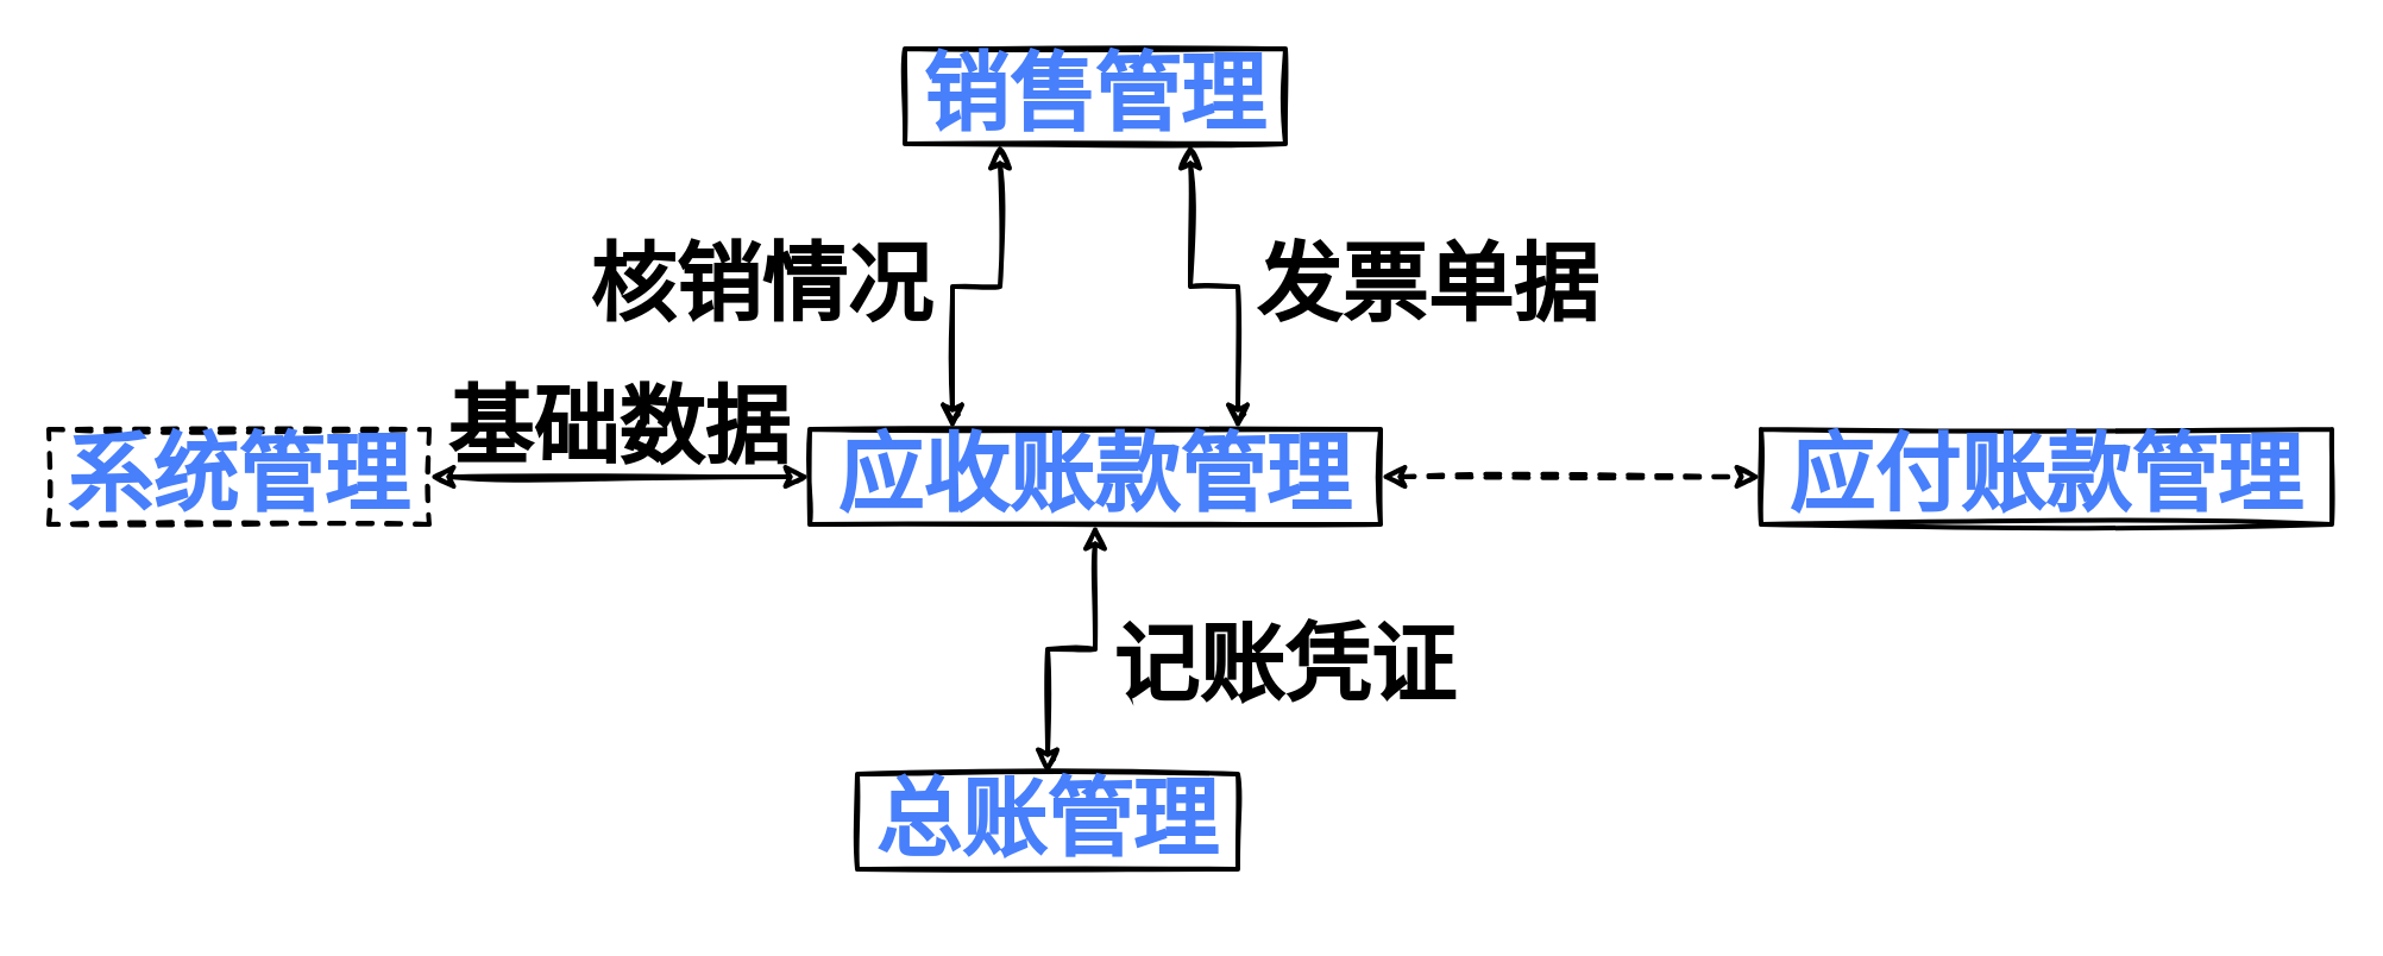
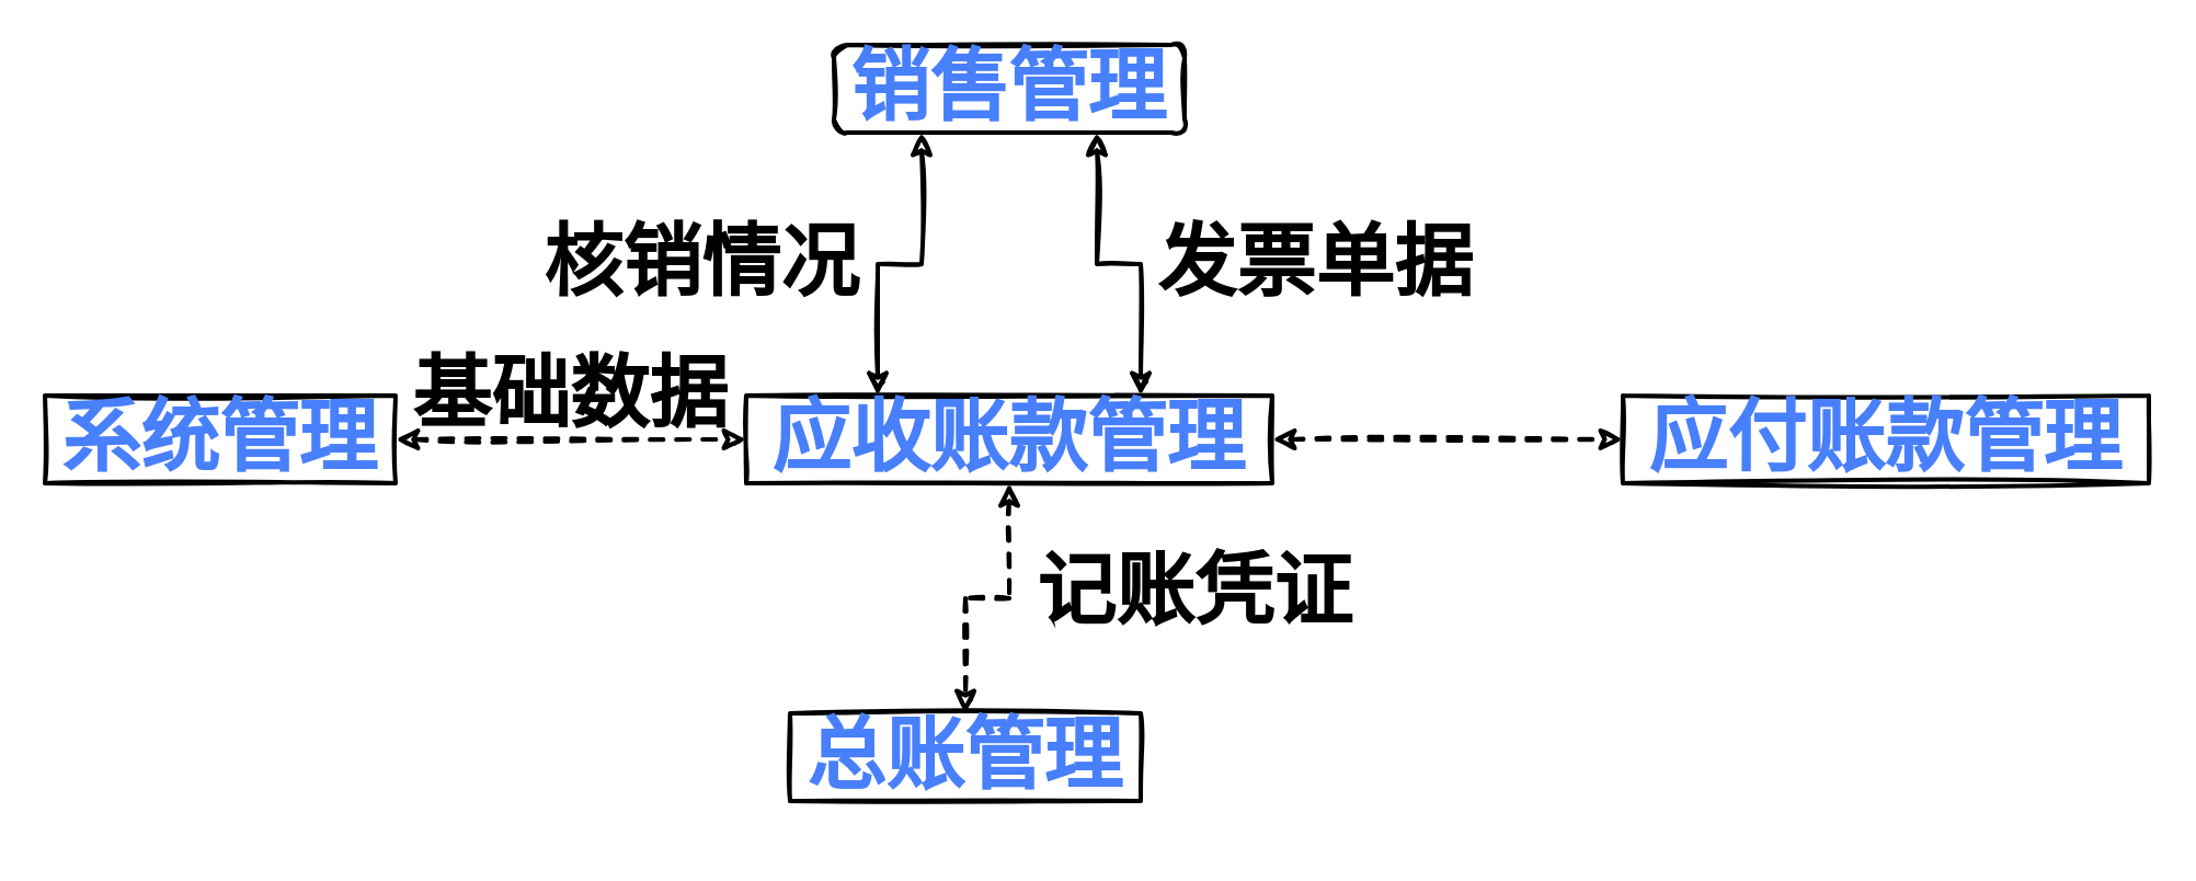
  <mxCell id="0" />
  <mxCell id="1" parent="0" />
  <mxCell id="2" value="" style="group" vertex="1" connectable="0" parent="1"><mxGeometry x="20" y="20" width="960" height="360" as="geometry" /></mxCell>
- <mxCell id="3" value="系统管理" style="rounded=0;whiteSpace=wrap;html=1;sketch=1;fontFamily=FZJingLeiS-R-GB;fontSize=36;fontColor=#487FFB;strokeWidth=2;fillColor=none;fontStyle=1;dashed=1;" vertex="1" parent="2"><mxGeometry y="160" width="160" height="40" as="geometry" /></mxCell>
- <mxCell id="4" value="&lt;b&gt;&lt;font style=&quot;font-size: 36px&quot; face=&quot;FZJingLeiS-R-GB&quot;&gt;记账凭证&lt;br&gt;&lt;/font&gt;&lt;/b&gt;" style="text;html=1;strokeColor=none;fillColor=none;align=center;verticalAlign=middle;whiteSpace=wrap;rounded=0;" vertex="1" parent="2"><mxGeometry x="440" y="240" width="160" height="40" as="geometry" /></mxCell>
+ <mxCell id="3" value="系统管理" style="rounded=0;whiteSpace=wrap;html=1;sketch=1;fontFamily=FZJingLeiS-R-GB;fontSize=36;fontColor=#487FFB;strokeWidth=2;fillColor=none;fontStyle=1" vertex="1" parent="2"><mxGeometry y="160" width="160" height="40" as="geometry" /></mxCell>
+ <mxCell id="4" value="&lt;b&gt;&lt;font style=&quot;font-size: 36px&quot; face=&quot;FZJingLeiS-R-GB&quot;&gt;记账凭证&lt;br&gt;&lt;/font&gt;&lt;/b&gt;" style="text;html=1;strokeColor=none;fillColor=none;align=center;verticalAlign=middle;whiteSpace=wrap;rounded=0;" vertex="1" parent="2"><mxGeometry x="445" y="230" width="160" height="40" as="geometry" /></mxCell>
  <mxCell id="5" value="应收账款管理" style="rounded=0;whiteSpace=wrap;html=1;sketch=1;fontFamily=FZJingLeiS-R-GB;fontSize=36;fontColor=#487FFB;strokeWidth=2;fillColor=none;fontStyle=1" vertex="1" parent="2"><mxGeometry x="320" y="160" width="240" height="40" as="geometry" /></mxCell>
- <mxCell id="6" style="edgeStyle=orthogonalEdgeStyle;rounded=0;sketch=1;orthogonalLoop=1;jettySize=auto;html=1;exitX=1;exitY=0.5;exitDx=0;exitDy=0;entryX=0;entryY=0.5;entryDx=0;entryDy=0;fontFamily=FZJingLeiS-R-GB;fontSize=36;startArrow=classic;startFill=1;strokeWidth=2;" edge="1" parent="2" source="3" target="5"><mxGeometry relative="1" as="geometry" /></mxCell>
+ <mxCell id="6" style="edgeStyle=orthogonalEdgeStyle;rounded=0;sketch=1;orthogonalLoop=1;jettySize=auto;html=1;exitX=1;exitY=0.5;exitDx=0;exitDy=0;entryX=0;entryY=0.5;entryDx=0;entryDy=0;fontFamily=FZJingLeiS-R-GB;fontSize=36;startArrow=classic;startFill=1;strokeWidth=2;dashed=1;" edge="1" parent="2" source="3" target="5"><mxGeometry relative="1" as="geometry" /></mxCell>
  <mxCell id="7" value="总账管理" style="rounded=0;whiteSpace=wrap;html=1;sketch=1;fontFamily=FZJingLeiS-R-GB;fontSize=36;fontColor=#487FFB;strokeWidth=2;fillColor=none;fontStyle=1" vertex="1" parent="2"><mxGeometry x="340" y="305" width="160" height="40" as="geometry" /></mxCell>
- <mxCell id="8" style="edgeStyle=orthogonalEdgeStyle;rounded=0;sketch=1;orthogonalLoop=1;jettySize=auto;html=1;exitX=0.5;exitY=1;exitDx=0;exitDy=0;entryX=0.5;entryY=0;entryDx=0;entryDy=0;fontFamily=FZJingLeiS-R-GB;fontSize=36;startArrow=classic;startFill=1;strokeWidth=2;" edge="1" parent="2" source="5" target="7"><mxGeometry relative="1" as="geometry" /></mxCell>
+ <mxCell id="8" style="edgeStyle=orthogonalEdgeStyle;rounded=0;sketch=1;orthogonalLoop=1;jettySize=auto;html=1;exitX=0.5;exitY=1;exitDx=0;exitDy=0;entryX=0.5;entryY=0;entryDx=0;entryDy=0;fontFamily=FZJingLeiS-R-GB;fontSize=36;startArrow=classic;startFill=1;strokeWidth=2;dashed=1;" edge="1" parent="2" source="5" target="7"><mxGeometry relative="1" as="geometry" /></mxCell>
  <mxCell id="9" style="edgeStyle=orthogonalEdgeStyle;rounded=0;orthogonalLoop=1;jettySize=auto;html=1;exitX=0.25;exitY=1;exitDx=0;exitDy=0;entryX=0.25;entryY=0;entryDx=0;entryDy=0;fontFamily=FZJingLeiS-R-GB;fontSize=36;strokeWidth=2;startArrow=classic;startFill=1;sketch=1;" edge="1" parent="2" source="11" target="5"><mxGeometry relative="1" as="geometry"><Array as="points"><mxPoint x="400" y="100" /><mxPoint x="380" y="100" /></Array></mxGeometry></mxCell>
  <mxCell id="10" style="edgeStyle=orthogonalEdgeStyle;rounded=0;sketch=1;orthogonalLoop=1;jettySize=auto;html=1;exitX=0.75;exitY=1;exitDx=0;exitDy=0;entryX=0.75;entryY=0;entryDx=0;entryDy=0;fontFamily=FZJingLeiS-R-GB;fontSize=36;startArrow=classic;startFill=1;strokeWidth=2;" edge="1" parent="2" source="11" target="5"><mxGeometry relative="1" as="geometry" /></mxCell>
- <mxCell id="11" value="销售管理" style="rounded=0;whiteSpace=wrap;html=1;sketch=1;fontFamily=FZJingLeiS-R-GB;fontSize=36;fontColor=#487FFB;strokeWidth=2;fillColor=none;fontStyle=1" vertex="1" parent="2"><mxGeometry x="360" width="160" height="40" as="geometry" /></mxCell>
+ <mxCell id="11" value="销售管理" style="whiteSpace=wrap;html=1;sketch=1;fontFamily=FZJingLeiS-R-GB;fontSize=36;fontColor=#487FFB;strokeWidth=2;fillColor=none;fontStyle=1;rounded=1;" vertex="1" parent="2"><mxGeometry x="360" width="160" height="40" as="geometry" /></mxCell>
  <mxCell id="12" value="应付账款管理" style="rounded=0;whiteSpace=wrap;html=1;sketch=1;fontFamily=FZJingLeiS-R-GB;fontSize=36;fontColor=#487FFB;strokeWidth=2;fillColor=none;fontStyle=1" vertex="1" parent="2"><mxGeometry x="720" y="160" width="240" height="40" as="geometry" /></mxCell>
  <mxCell id="13" style="edgeStyle=orthogonalEdgeStyle;rounded=0;sketch=1;orthogonalLoop=1;jettySize=auto;html=1;exitX=1;exitY=0.5;exitDx=0;exitDy=0;fontFamily=FZJingLeiS-R-GB;fontSize=36;startArrow=classic;startFill=1;strokeWidth=2;dashed=1;" edge="1" parent="2" source="5" target="12"><mxGeometry relative="1" as="geometry" /></mxCell>
  <mxCell id="14" value="&lt;b&gt;&lt;font style=&quot;font-size: 36px&quot; face=&quot;FZJingLeiS-R-GB&quot;&gt;核销情况&lt;br&gt;&lt;/font&gt;&lt;/b&gt;" style="text;html=1;strokeColor=none;fillColor=none;align=center;verticalAlign=middle;whiteSpace=wrap;rounded=0;" vertex="1" parent="2"><mxGeometry x="220" y="80" width="160" height="40" as="geometry" /></mxCell>
  <mxCell id="15" value="&lt;b&gt;&lt;font style=&quot;font-size: 36px&quot; face=&quot;FZJingLeiS-R-GB&quot;&gt;发票单据&lt;br&gt;&lt;/font&gt;&lt;/b&gt;" style="text;html=1;strokeColor=none;fillColor=none;align=center;verticalAlign=middle;whiteSpace=wrap;rounded=0;" vertex="1" parent="2"><mxGeometry x="500" y="80" width="160" height="40" as="geometry" /></mxCell>
  <mxCell id="16" value="&lt;b&gt;&lt;font style=&quot;font-size: 36px&quot; face=&quot;FZJingLeiS-R-GB&quot;&gt;基础数据&lt;br&gt;&lt;/font&gt;&lt;/b&gt;" style="text;html=1;strokeColor=none;fillColor=none;align=center;verticalAlign=middle;whiteSpace=wrap;rounded=0;" vertex="1" parent="2"><mxGeometry x="160" y="140" width="160" height="40" as="geometry" /></mxCell>
